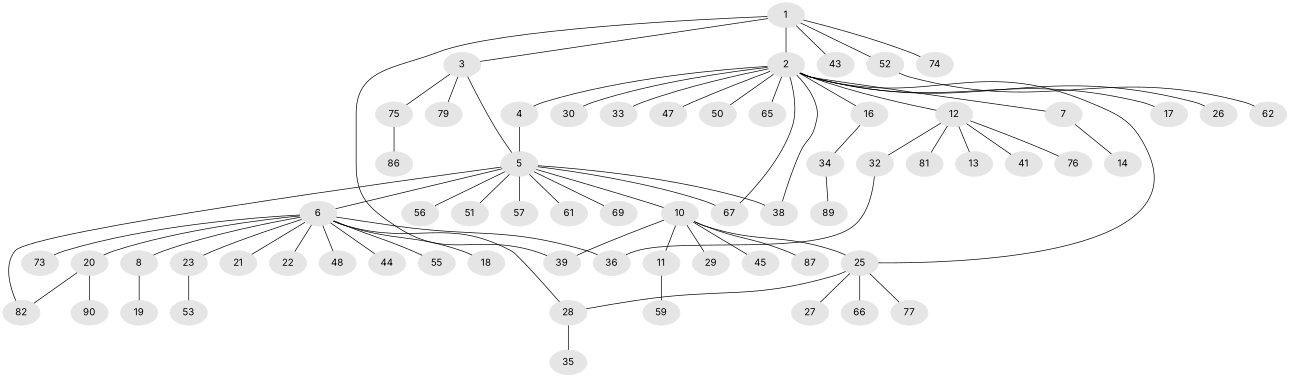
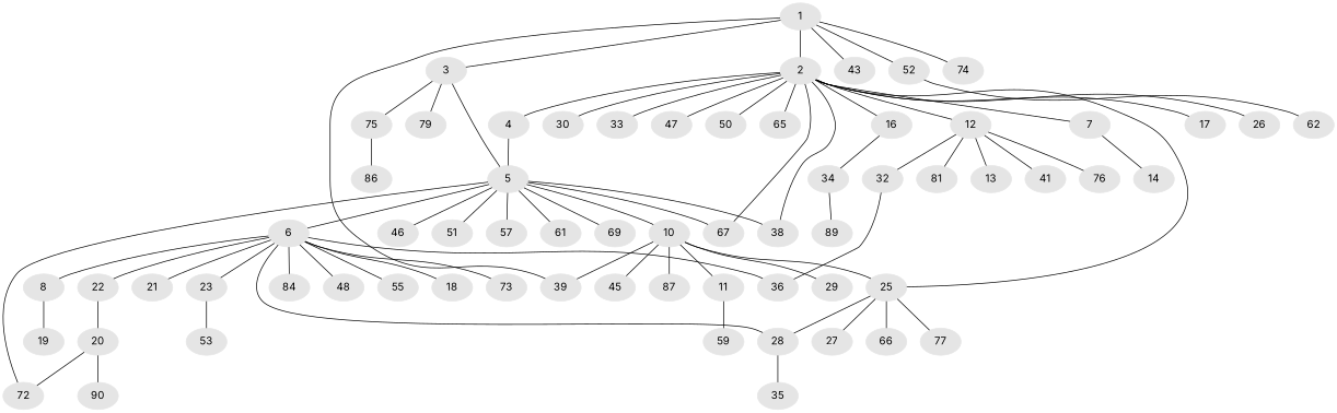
  graph {
    fontname=Inter
    node [color=gray90 fontname=Inter style=filled]
    edge [fontname=Inter]
    1 [super="+18"]
    2 [super="+9"]
    3 [super="+42"]
    39 [super="+49"]
    43
    52 [super="+71"]
    74
    4
    7
    12 [super="+37"]
    16 [super="+24"]
    17
    25 [super="+58"]
    26 [super="+40"]
    30
    33
    38 [super="+54"]
    47
    50
    65
    67 [super="+83"]
    5 [super="+31"]
    75
    79
    62
    14 [super="+80"]
    13
    32 [super="+70"]
    41 [super="+63"]
    76
    81
    34 [super="+85"]
    28
    27
    66 [super="+88"]
    77
    6 [super="+60"]
    10 [super="+56"]
-   46 [label=56]
+   46
    51
    57 [super="+84"]
    61
    69
-   82
+   82 [label=72]
    86
    8 [super="+15"]
    20 [super="+72"]
    21
    22
    23
    36
-   44
+   44 [label=84]
    48
    55
    n55 [label=18]
    73
    11
    29
    45
    87
    19
    90
    53
    35 [super="+78"]
    59 [super="+64"]
    89
    1 -- 2 [weight=2]
    1 -- 3
    1 -- 39
    1 -- 43
    1 -- 52
    1 -- 74
    2 -- 4 [weight=2]
    2 -- 7
    2 -- 12
    2 -- 16
    2 -- 17
    2 -- 25
    2 -- 26
    2 -- 30
    2 -- 33
    2 -- 38
    2 -- 47
    2 -- 50
    2 -- 65
    2 -- 67
    3 -- 5
    3 -- 75
    3 -- 79
    52 -- 62
    4 -- 5
    7 -- 14
    12 -- 13
    12 -- 32
    12 -- 41
    12 -- 76
    12 -- 81
    16 -- 34
    25 -- 28
    25 -- 27
    25 -- 66
    25 -- 77
    5 -- 38
    5 -- 67
    5 -- 6
    5 -- 10
    5 -- 46
    5 -- 51
    5 -- 57
    5 -- 61
    5 -- 69
    5 -- 82
    75 -- 86
    32 -- 36
    34 -- 89
    28 -- 35
    6 -- 28
    6 -- 8
-   6 -- 20
+   22 -- 20
    6 -- 21
    6 -- 22
    6 -- 23
    6 -- 36
    6 -- 44
    6 -- 48
    6 -- 55
    6 -- n55
    6 -- 73
    10 -- 39
    10 -- 25
    10 -- 11
    10 -- 29
    10 -- 45
    10 -- 87
    8 -- 19
    20 -- 82
    20 -- 90
    23 -- 53
    11 -- 59
  }
